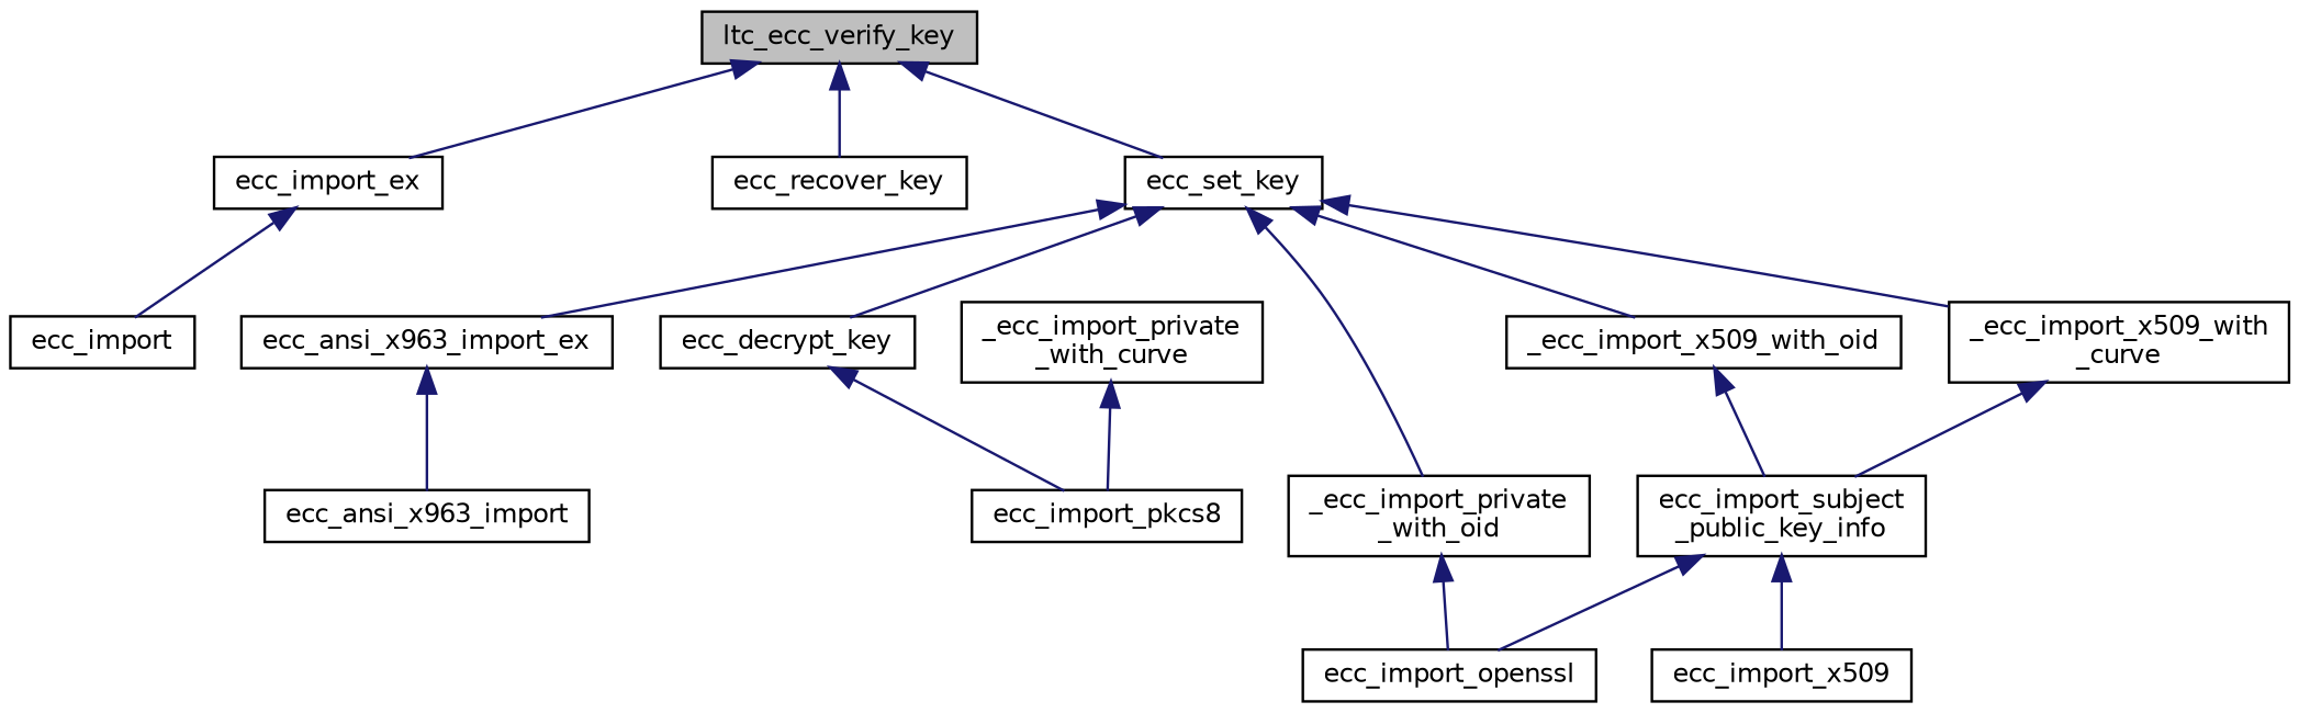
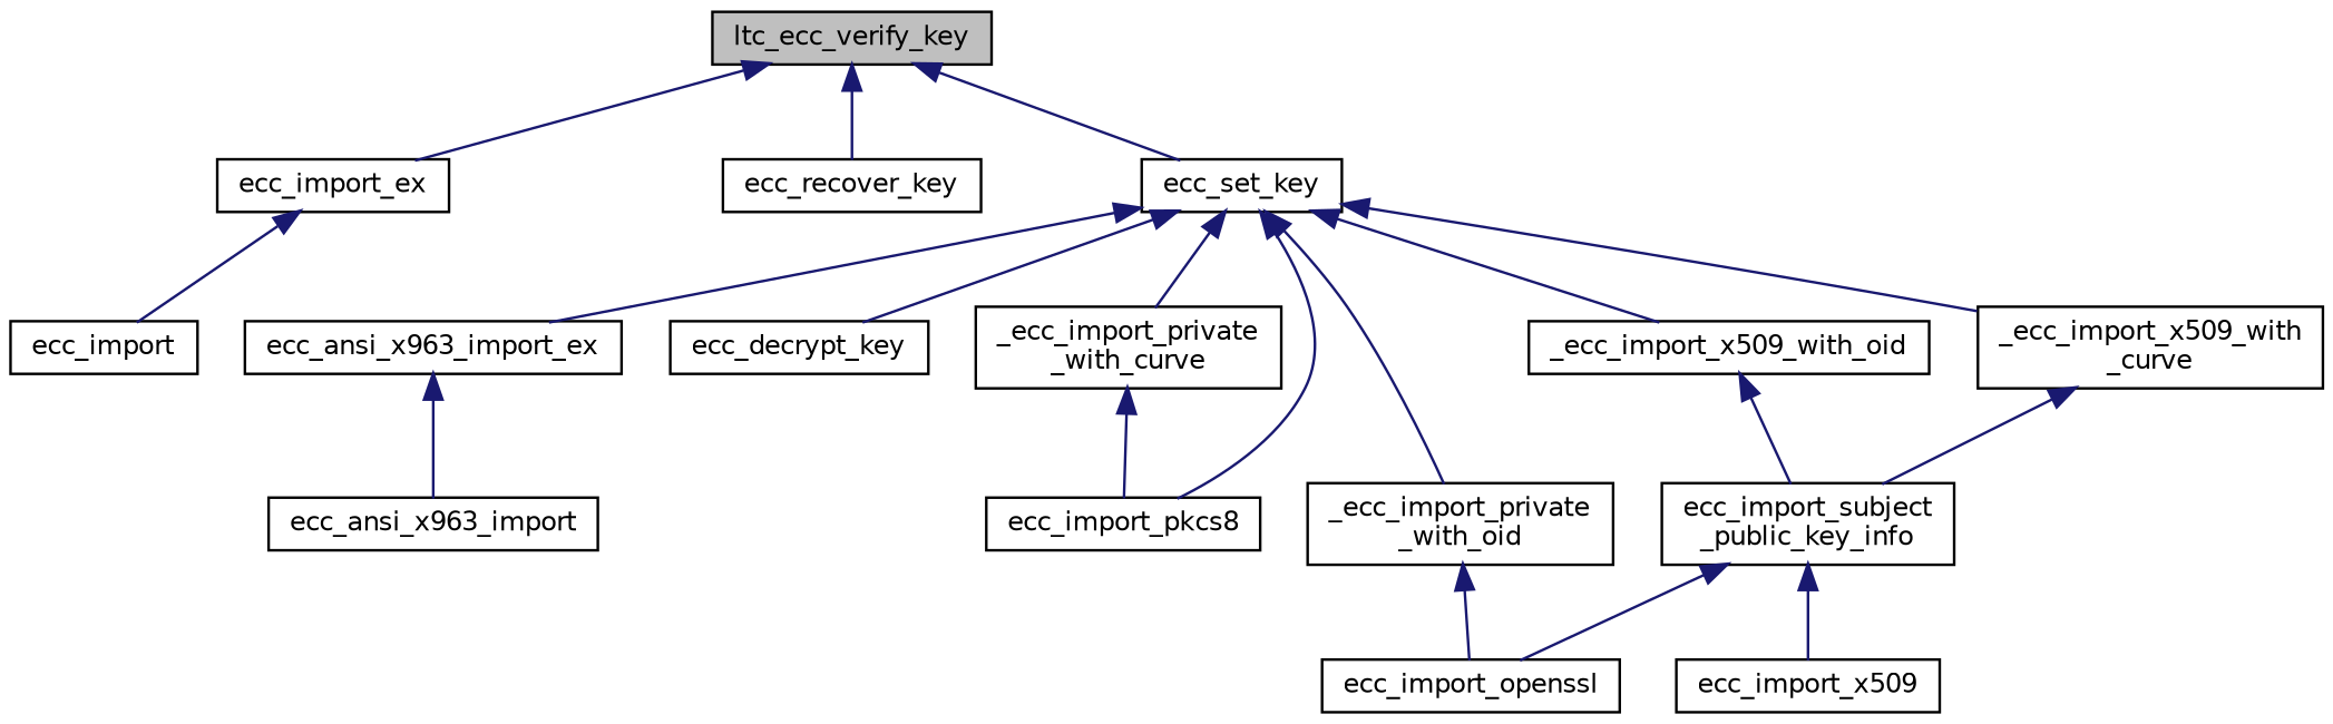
  digraph {
    fontname="DejaVu Sans"
    rankdir=TB
    node [color=black fillcolor=white fontname="DejaVu Sans" fontsize=10 shape=record style=filled]
    edge [color=midnightblue dir=back fontname="DejaVu Sans" fontsize=10 labelfontname=Helvetica labelfontsize=10 style=solid]
    n1 [fillcolor=grey75 fontcolor=black height=0.2 label=ltc_ecc_verify_key width=0.4]
    n2 [height=0.2 label=ecc_import_ex width=0.4]
    n3 [height=0.2 label=ecc_recover_key width=0.4]
    n4 [height=0.2 label=ecc_set_key width=0.4]
    n5 [height=0.2 label=ecc_import width=0.4]
    n6 [height=0.2 label=ecc_ansi_x963_import_ex width=0.4]
    n7 [height=0.2 label=ecc_decrypt_key width=0.4]
    n8 [height=0.2 label="_ecc_import_private\l_with_oid" width=0.4]
    n9 [height=0.2 label="_ecc_import_private\l_with_curve" width=0.4]
    n10 [height=0.2 label=ecc_import_pkcs8 width=0.4]
    n11 [height=0.2 label=_ecc_import_x509_with_oid width=0.4]
    n12 [height=0.2 label="_ecc_import_x509_with\l_curve" width=0.4]
    n13 [height=0.2 label=ecc_ansi_x963_import width=0.4]
    n14 [height=0.2 label=ecc_import_openssl width=0.4]
    n15 [height=0.2 label="ecc_import_subject\l_public_key_info" width=0.4]
    n16 [height=0.2 label=ecc_import_x509 width=0.4]
    n1 -> n2
    n1 -> n3
    n1 -> n4
    n2 -> n5
    n4 -> n6
    n4 -> n7
    n4 -> n8
-   n7 -> n10
+   n4 -> n9
+   n4 -> n10
    n4 -> n11
    n4 -> n12
    n6 -> n13
    n8 -> n14
    n9 -> n10
    n11 -> n15
    n12 -> n15
    n15 -> n14
    n15 -> n16
  }
